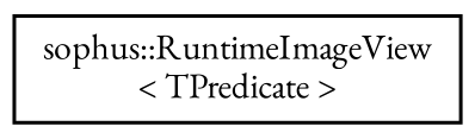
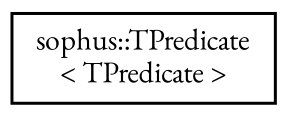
  digraph {
    rankdir=TB
    fontname="EB Garamond"
-   n1 [color=black fillcolor=white fontname="EB Garamond" fontsize=10 height=0.2 label="sophus::RuntimeImageView\l\< TPredicate \>" shape=record style=filled width=0.4]
+   n1 [color=black fillcolor=white fontname="EB Garamond" fontsize=10 height=0.2 label="sophus::TPredicate\l\< TPredicate \>" shape=record style=filled width=0.4]
  }
